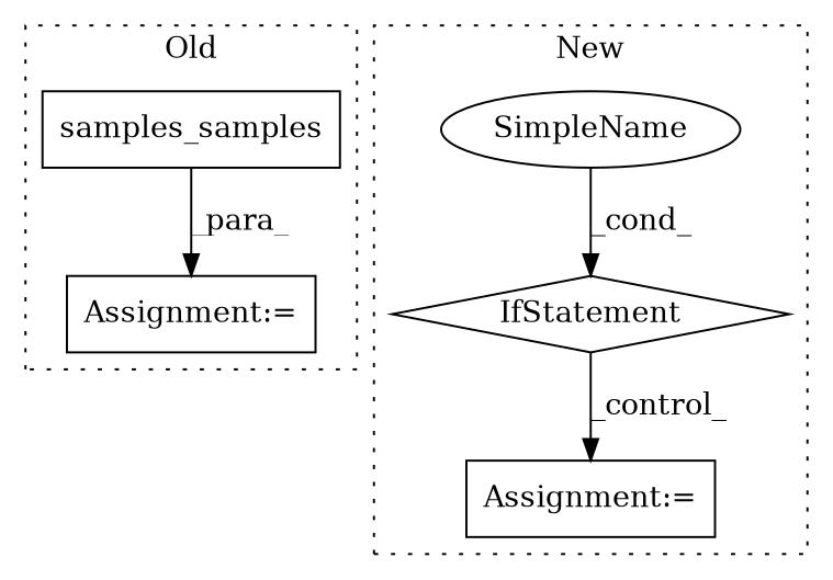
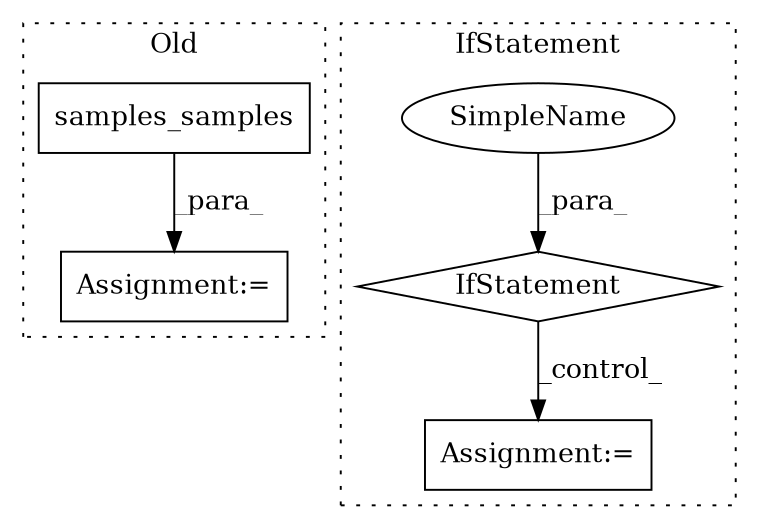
  digraph {
    node [a=7 l=1 shape=box]
    n1 [a=32 l="17,1" label=samples_samples s="5336,5372"]
    n2 [label="Assignment:=" s=5323]
    n3 [a=25 l="4,2" label=IfStatement s="5436,5447" shape=diamond]
    n4 [a=42 l=7 label=SimpleName s=5440 shape=ellipse]
    n5 [label="Assignment:=" s=5476]
    subgraph cluster_1 {
      label=Old
      style=dotted
      n1
      n2
    }
    subgraph cluster_2 {
-     label=New
+     label=IfStatement
      style=dotted
      n3
      n4
      n5
    }
    n1 -> n2 [label=_para_]
    n3 -> n5 [label=_control_]
-   n4 -> n3 [label=_cond_]
+   n4 -> n3 [label=_para_]
  }
